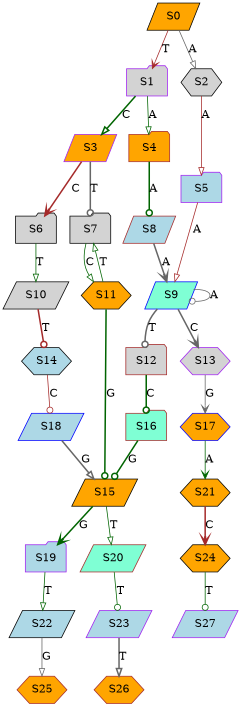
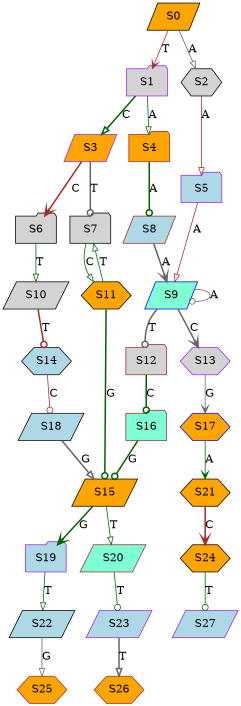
  strict digraph {
    fontname="DejaVu Serif"
    node [color=black fillcolor=orange fontname="DejaVu Serif" shape=parallelogram style=filled]
    edge [arrowhead=onormal color=darkgreen fontname="DejaVu Serif" style=solid]
    S1 [color=purple fillcolor=lightgrey shape=folder]
    S0
    S2 [fillcolor=lightgrey shape=hexagon]
    S3 [color=purple]
    S4 [color=brown shape=folder]
    S5 [color=purple fillcolor=lightblue shape=folder]
    S6 [fillcolor=lightgrey shape=folder]
    S7 [fillcolor=lightgrey shape=folder]
    S8 [color=brown fillcolor=lightblue]
    S9 [color=blue fillcolor=aquamarine]
    S10 [fillcolor=lightgrey]
    S11 [shape=hexagon]
    S12 [color=brown fillcolor=lightgrey shape=folder]
    S13 [color=purple fillcolor=lightgrey shape=hexagon]
    S14 [fillcolor=lightblue shape=hexagon]
    S15
    S16 [color=brown fillcolor=aquamarine shape=folder]
    S17 [color=blue shape=hexagon]
-   S18 [color=blue fillcolor=lightblue]
+   S18 [fillcolor=lightblue]
    S19 [color=purple fillcolor=lightblue shape=folder]
    S20 [color=brown fillcolor=aquamarine]
    S21 [shape=hexagon]
    S22 [fillcolor=lightblue]
    S23 [color=purple fillcolor=lightblue]
    S24 [shape=hexagon]
    S25 [color=brown shape=hexagon]
    S26 [color=brown shape=hexagon]
    S27 [color=purple fillcolor=lightblue]
    S1 -> S3 [label=C style=bold]
    S1 -> S4 [label=A]
    S0 -> S1 [arrowhead=vee color=brown label=T]
    S0 -> S2 [color=gray40 label=A]
    S2 -> S5 [color=brown label=A]
    S3 -> S6 [arrowhead=vee color=brown label=C style=bold]
    S3 -> S7 [arrowhead=odot color=gray40 label=T style=bold]
    S4 -> S8 [arrowhead=odot label=A style=bold]
    S5 -> S9 [color=brown label=A]
    S6 -> S10 [label=T]
    S7 -> S11 [label=C]
    S8 -> S9 [arrowhead=vee color=gray40 label=A style=bold]
    S9 -> S9 [arrowhead=odot color=gray40 label=A]
    S9 -> S12 [arrowhead=odot color=gray40 label=T style=bold]
    S9 -> S13 [arrowhead=vee color=gray40 label=C style=bold]
    S10 -> S14 [arrowhead=odot color=brown label=T style=bold]
    S11 -> S7 [label=T]
    S11 -> S15 [arrowhead=odot label=G style=bold]
    S12 -> S16 [arrowhead=odot label=C style=bold]
    S13 -> S17 [arrowhead=vee color=gray40 label=G]
    S14 -> S18 [arrowhead=odot color=brown label=C]
    S15 -> S19 [arrowhead=vee label=G style=bold]
    S15 -> S20 [label=T]
    S16 -> S15 [arrowhead=odot label=G style=bold]
    S17 -> S21 [arrowhead=vee label=A]
    S18 -> S15 [color=gray40 label=G style=bold]
    S19 -> S22 [label=T]
    S20 -> S23 [arrowhead=odot label=T]
    S21 -> S24 [arrowhead=vee color=brown label=C style=bold]
    S22 -> S25 [color=gray40 label=G]
    S23 -> S26 [color=gray40 label=T style=bold]
    S24 -> S27 [arrowhead=odot label=T]
  }
